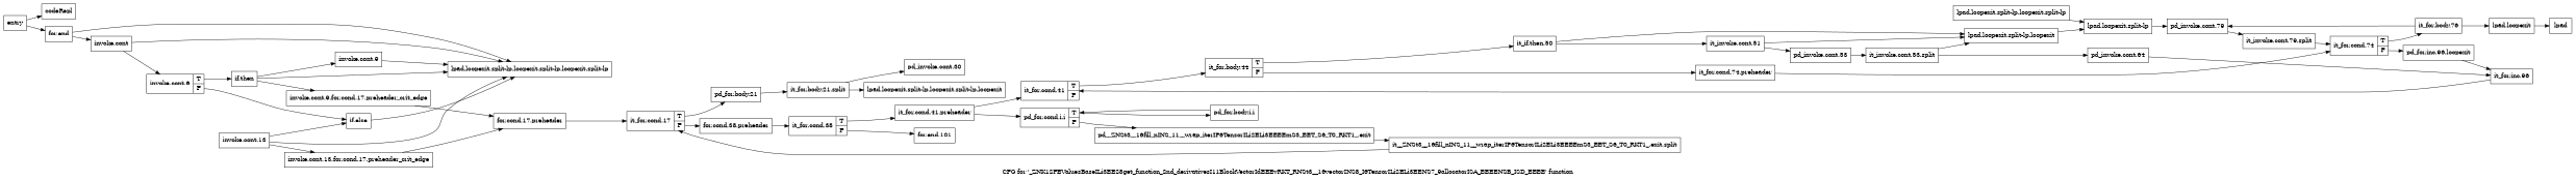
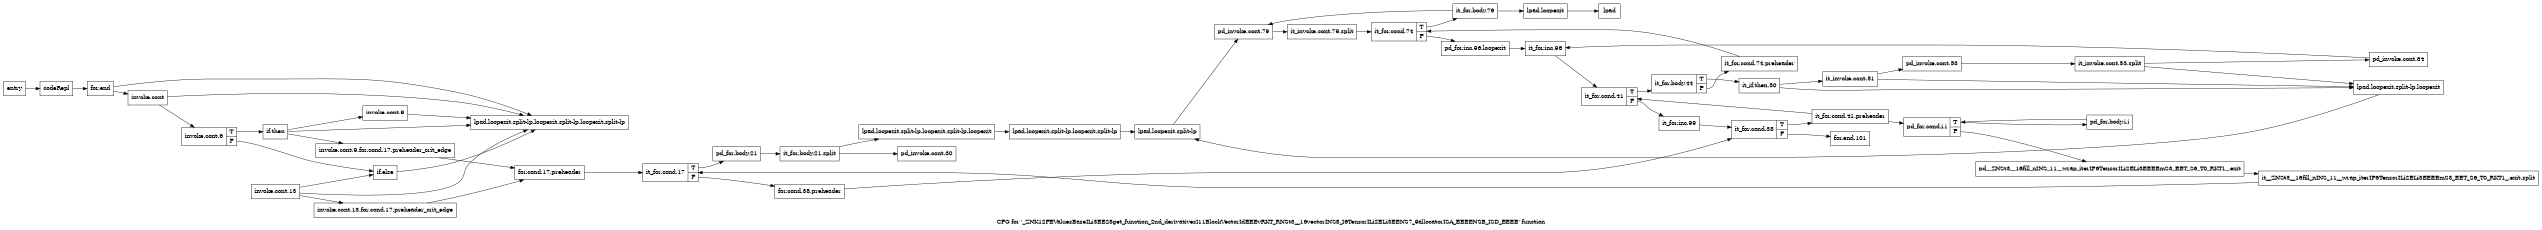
  digraph {
    label="CFG for '_ZNK12FEValuesBaseILi3EE28get_function_2nd_derivativesI11BlockVectorIdEEEvRKT_RNSt3__16vectorINS8_I6TensorILi2ELi3EENS7_9allocatorISA_EEEENSB_ISD_EEEE' function"
    rankdir=LR
    node [shape=record]
    n1 [label="{entry}"]
    n2 [label="{codeRepl}"]
    n3 [label="{for.end}"]
    n4 [label="{invoke.cont}"]
    n5 [label="{lpad.loopexit.split-lp.loopexit.split-lp.loopexit.split-lp}"]
    n6 [label="{invoke.cont.6|{<s0>T|<s1>F}}"]
    n7 [label="{if.then}"]
    n8 [label="{if.else}"]
    n9 [label="{lpad.loopexit.split-lp.loopexit.split-lp}"]
    n10 [label="{lpad.loopexit.split-lp}"]
    n11 [label="{invoke.cont.9}"]
    n12 [label="{invoke.cont.9.for.cond.17.preheader_crit_edge}"]
    n13 [label="{invoke.cont.13}"]
    n14 [label="{invoke.cont.13.for.cond.17.preheader_crit_edge}"]
    n15 [label="{for.cond.17.preheader}"]
    n16 [label="{it_for.cond.17|{<s0>T|<s1>F}}"]
    n17 [label="{pd_for.body.21}"]
    n18 [label="{for.cond.38.preheader}"]
    n19 [label="{lpad.loopexit}"]
    n20 [label="{lpad}"]
    n21 [label="{lpad.loopexit.split-lp.loopexit}"]
    n22 [label="{pd_invoke.cont.79}"]
    n23 [label="{lpad.loopexit.split-lp.loopexit.split-lp.loopexit}"]
    n24 [label="{it_for.body.21.split}"]
    n25 [label="{it_for.cond.38|{<s0>T|<s1>F}}"]
    n26 [label="{pd_invoke.cont.30}"]
    n27 [label="{it_for.cond.41.preheader}"]
    n28 [label="{for.end.101}"]
    n29 [label="{pd_for.cond.i.i|{<s0>T|<s1>F}}"]
    n30 [label="{it_for.cond.41|{<s0>T|<s1>F}}"]
    n31 [label="{pd_for.body.i.i}"]
    n32 [label="{pd__ZNSt3__16fill_nINS_11__wrap_iterIP6TensorILi2ELi3EEEEmS3_EET_S6_T0_RKT1_.exit}"]
    n33 [label="{it__ZNSt3__16fill_nINS_11__wrap_iterIP6TensorILi2ELi3EEEEmS3_EET_S6_T0_RKT1_.exit.split}"]
    n34 [label="{it_for.body.44|{<s0>T|<s1>F}}"]
+   n35 [label="{it_for.inc.99}"]
    n36 [label="{it_if.then.50}"]
    n37 [label="{it_for.cond.74.preheader}"]
    n38 [label="{it_invoke.cont.51}"]
    n39 [label="{it_for.cond.74|{<s0>T|<s1>F}}"]
    n40 [label="{pd_invoke.cont.53}"]
    n41 [label="{it_for.body.76}"]
    n42 [label="{pd_for.inc.96.loopexit}"]
    n43 [label="{it_for.inc.96}"]
    n44 [label="{it_invoke.cont.53.split}"]
    n45 [label="{pd_invoke.cont.64}"]
    n46 [label="{it_invoke.cont.79.split}"]
    n1 -> n2
-   n1 -> n3
+   n2 -> n3
    n3 -> n4
    n3 -> n5
    n4 -> n5
    n4 -> n6
    n6 -> n7 [tailport=s0]
    n6 -> n8 [tailport=s1]
    n7 -> n5
    n7 -> n11
    n7 -> n12
    n8 -> n5
    n9 -> n10
    n10 -> n22
    n11 -> n5
    n12 -> n15
    n13 -> n5
    n13 -> n8
    n13 -> n14
    n14 -> n15
    n15 -> n16
    n16 -> n17 [tailport=s0]
    n16 -> n18 [tailport=s1]
    n17 -> n24
    n18 -> n25
    n19 -> n20
    n21 -> n10
    n22 -> n46
+   n23 -> n9
    n24 -> n23
    n24 -> n26
    n25 -> n27 [tailport=s0]
    n25 -> n28 [tailport=s1]
    n27 -> n29
    n27 -> n30
    n29 -> n31 [tailport=s0]
    n29 -> n32 [tailport=s1]
    n30 -> n34 [tailport=s0]
+   n30 -> n35 [tailport=s1]
    n31 -> n29
    n32 -> n33
    n33 -> n16
    n34 -> n36 [tailport=s0]
    n34 -> n37 [tailport=s1]
+   n35 -> n25
    n36 -> n21
    n36 -> n38
    n37 -> n39
    n38 -> n21
    n38 -> n40
    n39 -> n41 [tailport=s0]
    n39 -> n42 [tailport=s1]
    n40 -> n44
    n41 -> n19
    n41 -> n22
    n42 -> n43
    n43 -> n30
    n44 -> n21
    n44 -> n45
    n45 -> n43
    n46 -> n39
  }
